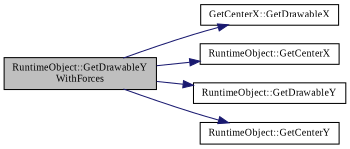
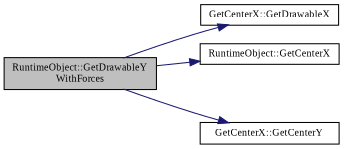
  digraph {
    fontname="Liberation Serif"
    rankdir=LR
    node [color=black fillcolor=white fontname="Liberation Serif" fontsize=10 shape=record style=filled]
    edge [color=midnightblue fontname="Liberation Serif" fontsize=10 labelfontname=Helvetica labelfontsize=10 style=solid]
    n1 [fillcolor=grey75 fontcolor=black height=0.2 label="RuntimeObject::GetDrawableY\lWithForces" width=0.4]
    n2 [height=0.2 label="GetCenterX::GetDrawableX" width=0.4]
    n3 [height=0.2 label="RuntimeObject::GetCenterX" width=0.4]
-   n4 [height=0.2 label="RuntimeObject::GetDrawableY" width=0.4]
-   n5 [height=0.2 label="RuntimeObject::GetCenterY" width=0.4]
+   n5 [height=0.2 label="GetCenterX::GetCenterY" width=0.4]
    n1 -> n2
    n1 -> n3
-   n1 -> n4
    n1 -> n5
  }
